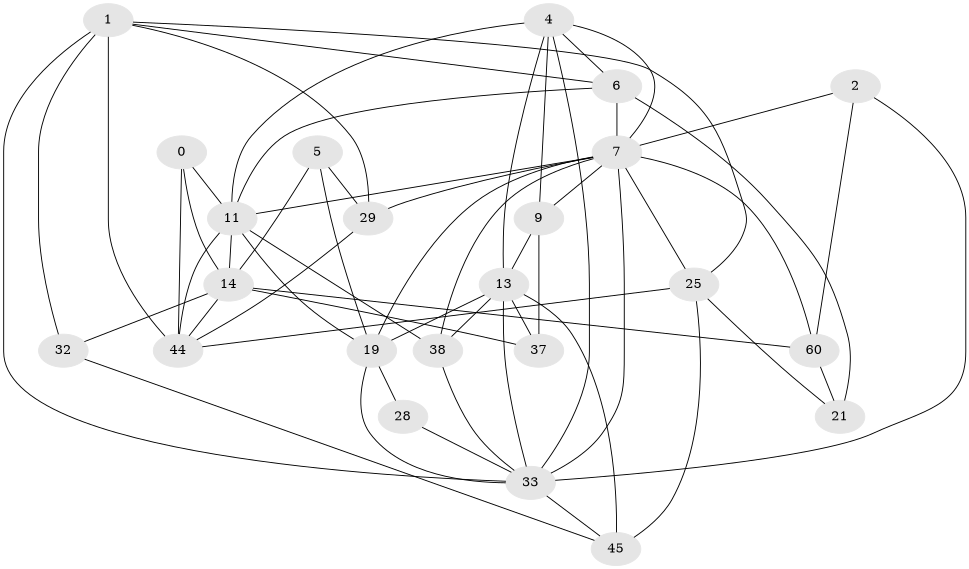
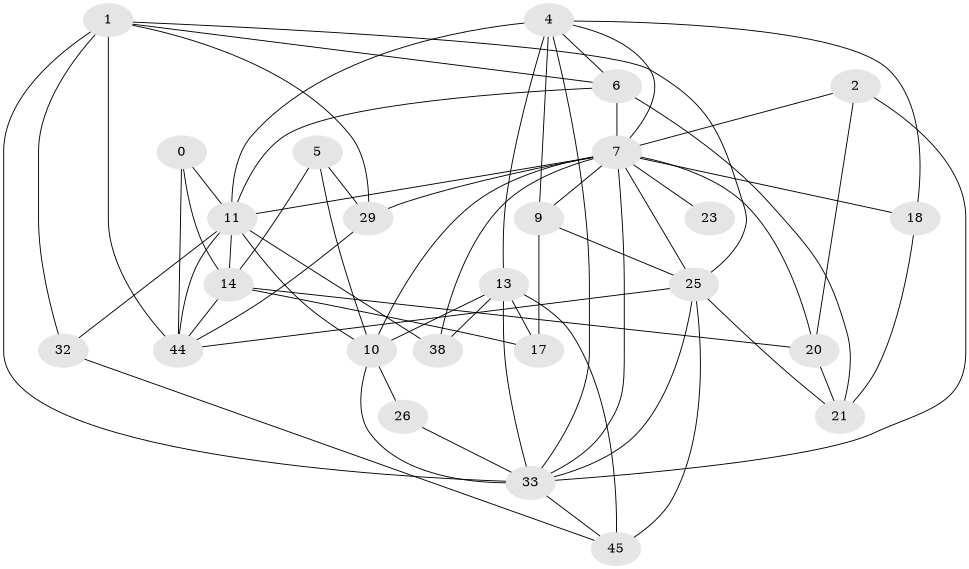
  graph {
    node [color=gray90 style=filled]
    1 [super="+3"]
    6 [super="+22"]
    25 [super="+34"]
    29 [super="+35"]
    32
    33 [super="+42"]
    44 [super="+49"]
    7 [super="+48+17+36"]
    11 [super="+16+15"]
    n10 [label=21]
    45 [super="+47"]
    2 [super="+31"]
-   20 [label=60]
+   20
    9 [super="+12"]
-   19
+   18 [super="+41"]
+   19 [label=10]
+   23
    38
    4 [super="+10"]
    13 [super="+43+28"]
-   37
+   37 [label=17]
    14
    5
-   26 [label=28]
+   26
    n25 [label=0]
    1 -- 6
    1 -- 25
    1 -- 29
    1 -- 32
    1 -- 33
    1 -- 44 [weight=2]
    6 -- 7
    6 -- 11 [weight=2]
    6 -- n10
-   38 -- 33
+   25 -- 33
    25 -- 44
    25 -- n10
    25 -- 45
    29 -- 44
    32 -- 45
    33 -- 45
    7 -- 25
    7 -- 29 [weight=4]
    7 -- 33
    7 -- 11
    7 -- 20
    7 -- 9 [weight=2]
+   7 -- 18
    7 -- 19
+   7 -- 23 [weight=2]
    7 -- 38
-   14 -- 32
+   11 -- 32
    11 -- 44 [weight=2]
    11 -- 19 [weight=2]
    11 -- 38
    11 -- 14 [weight=3]
    2 -- 33
    2 -- 7 [weight=2]
    2 -- 20
    20 -- n10
-   9 -- 13
+   9 -- 25
    9 -- 37
+   18 -- n10
    19 -- 33
    19 -- 26
    4 -- 6
    4 -- 33
    4 -- 7
    4 -- 11
    4 -- 9
+   4 -- 18
    4 -- 13 [weight=2]
    13 -- 33
    13 -- 45
    13 -- 19
    13 -- 38
    13 -- 37
    14 -- 44
    14 -- 20
    14 -- 37
    5 -- 29
    5 -- 19
    5 -- 14
    26 -- 33
    n25 -- 44
    n25 -- 11
    n25 -- 14
  }
